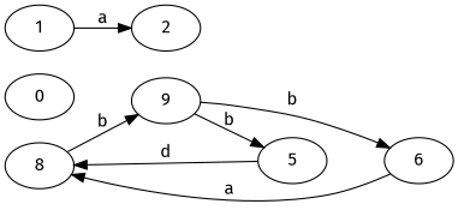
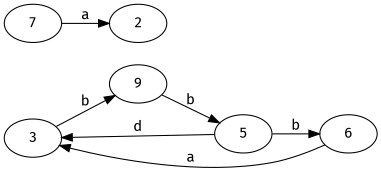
  strict digraph {
    fontname="Fira Sans"
    rankdir=LR
    node [fontname="Fira Sans"]
    edge [fontname="Fira Sans"]
-   3 [label=8]
+   3
    9
    5
    n4 [label=6]
-   0
-   1
+   1 [label=7]
    2
    3 -> 9 [label=b]
    9 -> 5 [label=b]
    5 -> 3 [label=d]
-   9 -> n4 [label=b]
+   5 -> n4 [label=b]
    n4 -> 3 [label=a]
    1 -> 2 [label=a]
  }
